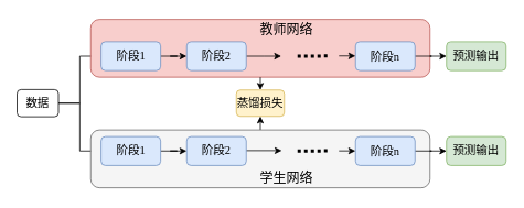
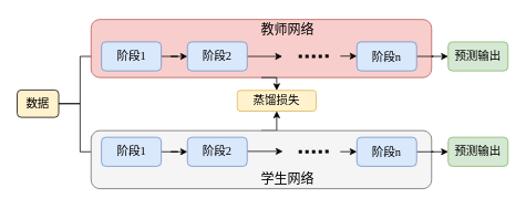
  <mxCell id="0" />
  <mxCell id="1" parent="0" />
  <mxCell id="2" style="edgeStyle=orthogonalEdgeStyle;rounded=0;orthogonalLoop=1;jettySize=auto;html=1;entryX=0;entryY=0.5;entryDx=0;entryDy=0;" parent="1" source="4" target="9" edge="1"><mxGeometry relative="1" as="geometry" /></mxCell>
  <mxCell id="3" style="edgeStyle=orthogonalEdgeStyle;rounded=0;orthogonalLoop=1;jettySize=auto;html=1;entryX=0;entryY=0.5;entryDx=0;entryDy=0;" parent="1" source="4" target="22" edge="1"><mxGeometry relative="1" as="geometry" /></mxCell>
- <mxCell id="4" value="&lt;font style=&quot;font-size: 14px;&quot; face=&quot;宋体&quot;&gt;数据&lt;/font&gt;" style="rounded=1;whiteSpace=wrap;html=1;" parent="1" vertex="1"><mxGeometry x="20" y="108" width="50" height="33" as="geometry" /></mxCell>
- <mxCell id="5" value="&lt;font style=&quot;font-size: 14px;&quot; face=&quot;宋体&quot;&gt;蒸馏损失&lt;/font&gt;" style="rounded=1;whiteSpace=wrap;html=1;fillColor=#fff2cc;strokeColor=#d6b656;" parent="1" vertex="1"><mxGeometry x="285" y="108.5" width="58" height="32" as="geometry" /></mxCell>
+ <mxCell id="4" value="&lt;font style=&quot;font-size: 14px;&quot; face=&quot;宋体&quot;&gt;数据&lt;/font&gt;" style="rounded=1;whiteSpace=wrap;html=1;fillColor=#fff2cc;" parent="1" vertex="1"><mxGeometry x="20" y="108" width="50" height="33" as="geometry" /></mxCell>
+ <mxCell id="5" value="&lt;font style=&quot;font-size: 14px;&quot; face=&quot;宋体&quot;&gt;蒸馏损失&lt;/font&gt;" style="rounded=1;whiteSpace=wrap;html=1;fillColor=#fff2cc;strokeColor=#d6b656;" parent="1" vertex="1"><mxGeometry x="285" y="108.5" width="95" height="25" as="geometry" /></mxCell>
  <mxCell id="6" value="" style="group" parent="1" vertex="1" connectable="0"><mxGeometry x="109" y="23" width="502" height="70" as="geometry" /></mxCell>
  <mxCell id="7" value="" style="rounded=1;whiteSpace=wrap;html=1;fillColor=#f8cecc;strokeColor=#b85450;" parent="6" vertex="1"><mxGeometry width="410" height="70" as="geometry" /></mxCell>
  <mxCell id="8" style="edgeStyle=orthogonalEdgeStyle;rounded=0;orthogonalLoop=1;jettySize=auto;html=1;entryX=0;entryY=0.5;entryDx=0;entryDy=0;" parent="6" source="9" target="12" edge="1"><mxGeometry relative="1" as="geometry" /></mxCell>
  <mxCell id="9" value="&lt;font style=&quot;font-size: 14px;&quot; face=&quot;宋体&quot;&gt;阶段1&lt;/font&gt;" style="rounded=1;whiteSpace=wrap;html=1;fillColor=#dae8fc;strokeColor=#6c8ebf;" parent="6" vertex="1"><mxGeometry x="12.5" y="27" width="72" height="35" as="geometry" /></mxCell>
  <mxCell id="10" value="&lt;font style=&quot;font-size: 14px;&quot; face=&quot;宋体&quot;&gt;预测输出&lt;/font&gt;" style="rounded=1;whiteSpace=wrap;html=1;fillColor=#d5e8d4;strokeColor=#82b366;" parent="6" vertex="1"><mxGeometry x="430" y="27" width="72" height="35" as="geometry" /></mxCell>
  <mxCell id="11" style="edgeStyle=orthogonalEdgeStyle;rounded=0;orthogonalLoop=1;jettySize=auto;html=1;" parent="6" source="12" edge="1"><mxGeometry relative="1" as="geometry"><mxPoint x="230.275" y="44.5" as="targetPoint" /></mxGeometry></mxCell>
  <mxCell id="12" value="&lt;font style=&quot;font-size: 14px;&quot; face=&quot;宋体&quot;&gt;阶段2&lt;/font&gt;" style="rounded=1;whiteSpace=wrap;html=1;fillColor=#dae8fc;strokeColor=#6c8ebf;" parent="6" vertex="1"><mxGeometry x="116" y="27" width="72" height="35" as="geometry" /></mxCell>
  <mxCell id="13" value="" style="endArrow=none;dashed=1;html=1;rounded=0;dashPattern=1 1;strokeWidth=4;" parent="6" edge="1"><mxGeometry width="50" height="50" relative="1" as="geometry"><mxPoint x="250" y="44.52" as="sourcePoint" /><mxPoint x="290" y="44.26" as="targetPoint" /></mxGeometry></mxCell>
  <mxCell id="14" style="edgeStyle=orthogonalEdgeStyle;rounded=0;orthogonalLoop=1;jettySize=auto;html=1;entryX=0;entryY=0.5;entryDx=0;entryDy=0;" parent="6" source="15" target="10" edge="1"><mxGeometry relative="1" as="geometry" /></mxCell>
  <mxCell id="15" value="&lt;font style=&quot;font-size: 14px;&quot;&gt;&lt;font face=&quot;宋体&quot;&gt;阶段&lt;/font&gt;&lt;font face=&quot;Times New Roman&quot;&gt;n&lt;/font&gt;&lt;/font&gt;" style="rounded=1;whiteSpace=wrap;html=1;fillColor=#dae8fc;strokeColor=#6c8ebf;" parent="6" vertex="1"><mxGeometry x="320" y="27" width="72" height="35" as="geometry" /></mxCell>
  <mxCell id="16" style="edgeStyle=orthogonalEdgeStyle;rounded=0;orthogonalLoop=1;jettySize=auto;html=1;exitX=0;exitY=0.5;exitDx=0;exitDy=0;entryX=0;entryY=0.5;entryDx=0;entryDy=0;" parent="6" edge="1"><mxGeometry relative="1" as="geometry"><mxPoint x="320" y="44.81" as="targetPoint" /><mxPoint x="300" y="44.189" as="sourcePoint" /></mxGeometry></mxCell>
  <mxCell id="17" value="&lt;font style=&quot;font-size: 16px;&quot; face=&quot;宋体&quot;&gt;教师网络&lt;/font&gt;" style="text;align=center;html=1;verticalAlign=middle;whiteSpace=wrap;rounded=1;strokeWidth=1;perimeterSpacing=10;" parent="6" vertex="1"><mxGeometry x="200" y="-3" width="74" height="30" as="geometry" /></mxCell>
  <mxCell id="18" style="edgeStyle=orthogonalEdgeStyle;rounded=0;orthogonalLoop=1;jettySize=auto;html=1;exitX=0.5;exitY=1;exitDx=0;exitDy=0;entryX=0.5;entryY=0;entryDx=0;entryDy=0;" parent="1" source="7" target="5" edge="1"><mxGeometry relative="1" as="geometry" /></mxCell>
  <mxCell id="19" style="edgeStyle=orthogonalEdgeStyle;rounded=0;orthogonalLoop=1;jettySize=auto;html=1;exitX=0.5;exitY=0;exitDx=0;exitDy=0;entryX=0.5;entryY=1;entryDx=0;entryDy=0;" parent="1" source="20" target="5" edge="1"><mxGeometry relative="1" as="geometry" /></mxCell>
  <mxCell id="20" value="" style="rounded=1;whiteSpace=wrap;html=1;fillColor=#f5f5f5;strokeColor=#666666;fontColor=#333333;" parent="1" vertex="1"><mxGeometry x="109" y="157" width="410" height="70" as="geometry" /></mxCell>
  <mxCell id="21" style="edgeStyle=orthogonalEdgeStyle;rounded=0;orthogonalLoop=1;jettySize=auto;html=1;entryX=0;entryY=0.5;entryDx=0;entryDy=0;" parent="1" source="22" target="25" edge="1"><mxGeometry relative="1" as="geometry" /></mxCell>
  <mxCell id="22" value="&lt;font style=&quot;font-size: 14px;&quot; face=&quot;宋体&quot;&gt;阶段1&lt;/font&gt;" style="rounded=1;whiteSpace=wrap;html=1;fillColor=#dae8fc;strokeColor=#6c8ebf;" parent="1" vertex="1"><mxGeometry x="121.5" y="165" width="72" height="35" as="geometry" /></mxCell>
  <mxCell id="23" value="&lt;font style=&quot;font-size: 14px;&quot; face=&quot;宋体&quot;&gt;预测输出&lt;/font&gt;" style="rounded=1;whiteSpace=wrap;html=1;fillColor=#d5e8d4;strokeColor=#82b366;" parent="1" vertex="1"><mxGeometry x="539" y="165" width="72" height="35" as="geometry" /></mxCell>
  <mxCell id="24" style="edgeStyle=orthogonalEdgeStyle;rounded=0;orthogonalLoop=1;jettySize=auto;html=1;" parent="1" source="25" edge="1"><mxGeometry relative="1" as="geometry"><mxPoint x="339.881" y="182" as="targetPoint" /></mxGeometry></mxCell>
  <mxCell id="25" value="&lt;font style=&quot;font-size: 14px;&quot; face=&quot;宋体&quot;&gt;阶段2&lt;/font&gt;" style="rounded=1;whiteSpace=wrap;html=1;fillColor=#dae8fc;strokeColor=#6c8ebf;" parent="1" vertex="1"><mxGeometry x="225" y="165" width="72" height="35" as="geometry" /></mxCell>
  <mxCell id="26" value="" style="endArrow=none;dashed=1;html=1;rounded=0;dashPattern=1 1;strokeWidth=4;" parent="1" edge="1"><mxGeometry width="50" height="50" relative="1" as="geometry"><mxPoint x="359" y="182.52" as="sourcePoint" /><mxPoint x="399" y="182.26" as="targetPoint" /></mxGeometry></mxCell>
  <mxCell id="27" style="edgeStyle=orthogonalEdgeStyle;rounded=0;orthogonalLoop=1;jettySize=auto;html=1;" parent="1" source="29" target="23" edge="1"><mxGeometry relative="1" as="geometry" /></mxCell>
  <mxCell id="28" style="edgeStyle=orthogonalEdgeStyle;rounded=0;orthogonalLoop=1;jettySize=auto;html=1;exitX=0;exitY=0.5;exitDx=0;exitDy=0;entryX=0;entryY=0.5;entryDx=0;entryDy=0;" parent="1" target="29" edge="1"><mxGeometry relative="1" as="geometry"><mxPoint x="409" y="182.379" as="sourcePoint" /></mxGeometry></mxCell>
  <mxCell id="29" value="&lt;font style=&quot;font-size: 14px;&quot;&gt;&lt;font face=&quot;宋体&quot;&gt;阶段&lt;/font&gt;&lt;font face=&quot;Times New Roman&quot;&gt;n&lt;/font&gt;&lt;/font&gt;" style="rounded=1;whiteSpace=wrap;html=1;fillColor=#dae8fc;strokeColor=#6c8ebf;" parent="1" vertex="1"><mxGeometry x="429" y="165" width="72" height="35" as="geometry" /></mxCell>
  <mxCell id="30" value="&lt;font style=&quot;font-size: 16px;&quot; face=&quot;宋体&quot;&gt;学生网络&lt;/font&gt;" style="text;align=center;html=1;verticalAlign=middle;whiteSpace=wrap;rounded=1;strokeWidth=1;perimeterSpacing=10;" parent="1" vertex="1"><mxGeometry x="309" y="200" width="74" height="30" as="geometry" /></mxCell>
